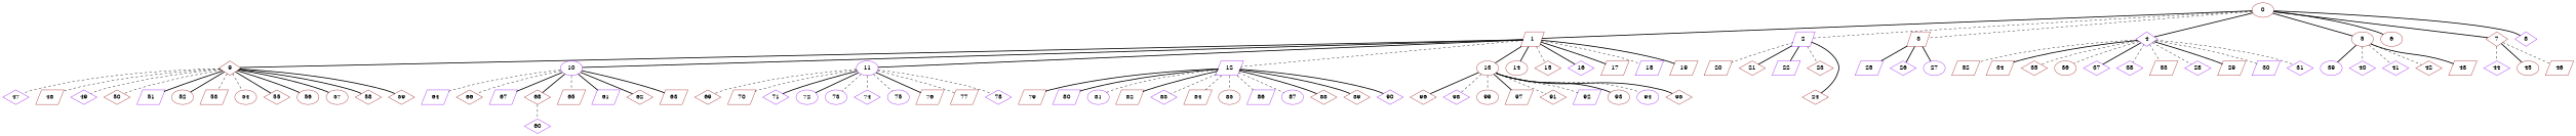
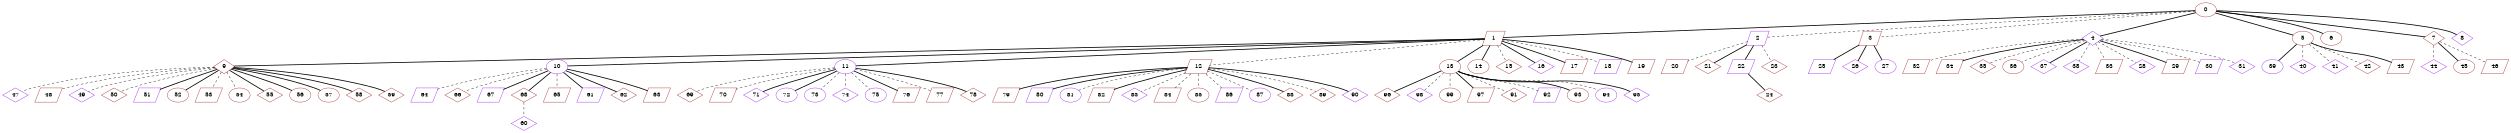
  graph {
    node [color=brown shape=diamond]
    edge [style=bold]
    0 [shape=ellipse]
    1 [shape=parallelogram]
    2 [color=purple shape=parallelogram]
    3 [shape=parallelogram]
    4 [color=purple]
    5 [shape=ellipse]
    6 [shape=ellipse]
    7
    8 [color=purple]
    9
    10 [color=purple shape=ellipse]
    11 [color=purple shape=ellipse]
-   12 [color=purple shape=parallelogram]
+   12 [shape=parallelogram]
    13 [shape=ellipse]
    14 [shape=ellipse]
    15
    16 [color=purple]
    17 [shape=parallelogram]
    18 [color=purple shape=parallelogram]
    19 [shape=parallelogram]
    20 [shape=parallelogram]
    21
    22 [color=purple shape=parallelogram]
    23
    24
    25 [color=purple shape=parallelogram]
    26 [color=purple]
    27 [color=purple shape=ellipse]
    32 [shape=parallelogram]
    34 [shape=parallelogram]
    35
    36 [shape=ellipse]
    37 [color=purple]
    38 [color=purple]
    33 [shape=parallelogram]
    28 [color=purple]
    29 [shape=parallelogram]
    30 [color=purple shape=parallelogram]
    31 [color=purple]
    39 [color=purple shape=ellipse]
    40 [color=purple]
    41 [color=purple]
    42
    43 [shape=parallelogram]
    44 [color=purple]
    45 [shape=ellipse]
    46 [shape=parallelogram]
    47 [color=purple]
    48 [shape=parallelogram]
    49 [color=purple]
    50
    51 [color=purple shape=parallelogram]
    52 [shape=ellipse]
    53 [shape=parallelogram]
    54 [shape=ellipse]
    55
    56 [shape=ellipse]
    57 [shape=ellipse]
    58
    59
    64 [color=purple shape=parallelogram]
    66
    67 [color=purple shape=parallelogram]
    68
    65 [shape=parallelogram]
    61 [color=purple shape=parallelogram]
    62
    63 [shape=parallelogram]
    69
    70 [shape=parallelogram]
    71 [color=purple]
    72 [color=purple shape=ellipse]
    73 [color=purple shape=ellipse]
    74 [color=purple]
    75 [color=purple shape=ellipse]
    76 [shape=parallelogram]
    77 [shape=parallelogram]
-   78 [color=purple]
+   78
    79 [shape=parallelogram]
    80 [color=purple shape=parallelogram]
    81 [color=purple shape=ellipse]
    82 [shape=parallelogram]
    83 [color=purple]
    84 [shape=parallelogram]
    85 [shape=ellipse]
    86 [color=purple shape=parallelogram]
    87 [color=purple shape=ellipse]
    88
    89
    90 [color=purple]
    96
    98 [color=purple]
    99 [shape=ellipse]
    97 [shape=parallelogram]
    91
    92 [color=purple shape=parallelogram]
    93 [shape=ellipse]
    94 [color=purple shape=ellipse]
-   95
+   95 [color=purple]
    60 [color=purple]
    0 -- 1
    0 -- 2 [style=dashed]
    0 -- 3 [style=dashed]
    0 -- 4
    0 -- 5
    0 -- 6
    0 -- 7
    0 -- 8
    1 -- 9
    1 -- 10
    1 -- 11
    1 -- 12 [style=dashed]
    1 -- 13
    1 -- 14
    1 -- 15 [style=dashed]
    1 -- 16
    1 -- 17
    1 -- 18 [style=dashed]
    1 -- 19
    2 -- 20 [style=dashed]
    2 -- 21
    2 -- 22
    2 -- 23 [style=dashed]
-   2 -- 24
+   22 -- 24
    3 -- 25
    3 -- 26
    3 -- 27
    4 -- 32 [style=dashed]
    4 -- 34
    4 -- 35 [style=dashed]
    4 -- 36 [style=dashed]
    4 -- 37
    4 -- 38 [style=dashed]
    4 -- 33 [style=dashed]
    4 -- 28 [style=dashed]
    4 -- 29
    4 -- 30 [style=dashed]
    4 -- 31 [style=dashed]
    5 -- 39
    5 -- 40 [style=dashed]
    5 -- 41 [style=dashed]
    5 -- 42 [style=dashed]
    5 -- 43
    7 -- 44 [style=dashed]
    7 -- 45
    7 -- 46 [style=dashed]
    9 -- 47 [style=dashed]
    9 -- 48 [style=dashed]
    9 -- 49 [style=dashed]
    9 -- 50 [style=dashed]
    9 -- 51
    9 -- 52
    9 -- 53 [style=dashed]
    9 -- 54 [style=dashed]
    9 -- 55
    9 -- 56
    9 -- 57
    9 -- 58
    9 -- 59
    10 -- 64 [style=dashed]
    10 -- 66 [style=dashed]
    10 -- 67
    10 -- 68
    10 -- 65 [style=dashed]
    10 -- 61
    10 -- 62
    10 -- 63
    11 -- 69 [style=dashed]
    11 -- 70 [style=dashed]
    11 -- 71
    11 -- 72
    11 -- 73 [style=dashed]
    11 -- 74 [style=dashed]
    11 -- 75 [style=dashed]
    11 -- 76
    11 -- 77 [style=dashed]
-   11 -- 78 [style=dashed]
+   11 -- 78
    12 -- 79
    12 -- 80
    12 -- 81 [style=dashed]
    12 -- 82
    12 -- 83 [style=dashed]
    12 -- 84 [style=dashed]
    12 -- 85 [style=dashed]
    12 -- 86 [style=dashed]
    12 -- 87 [style=dashed]
    12 -- 88
-   12 -- 89
+   12 -- 89 [style=dashed]
    12 -- 90
    13 -- 96
    13 -- 98 [style=dashed]
    13 -- 99 [style=dashed]
    13 -- 97
    13 -- 91 [style=dashed]
    13 -- 92 [style=dashed]
    13 -- 93
    13 -- 94 [style=dashed]
    13 -- 95
    68 -- 60 [style=dashed]
  }
